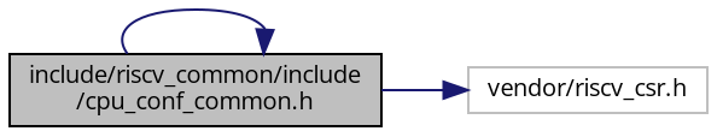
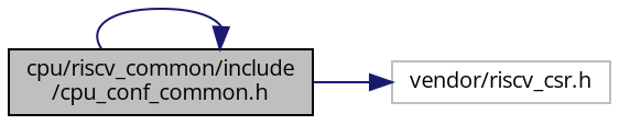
  digraph {
    rankdir=LR
    fontname="Open Sans"
    node [fontname="Open Sans" fontsize=10 shape=record style=filled]
    edge [color=midnightblue fontname="Open Sans" fontsize=10 labelfontname=Helvetica labelfontsize=10 style=solid]
-   n1 [color=black fillcolor=grey75 fontcolor=black height=0.2 label="include/riscv_common/include\l/cpu_conf_common.h" width=0.4]
+   n1 [color=black fillcolor=grey75 fontcolor=black height=0.2 label="cpu/riscv_common/include\l/cpu_conf_common.h" width=0.4]
    n2 [color=grey75 fillcolor=white height=0.2 label="vendor/riscv_csr.h" width=0.4]
    n1 -> n1
    n1 -> n2
  }
